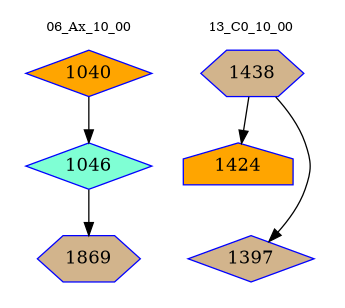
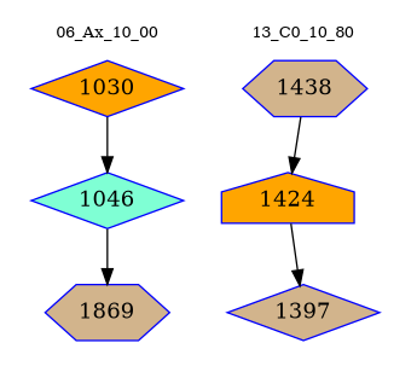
  digraph {
    node [color=blue fillcolor=tan shape=diamond style=filled]
    edge [color=black]
-   n1 [fillcolor=orange label=1040]
+   n1 [fillcolor=orange label=1030]
    n2 [fillcolor=aquamarine label=1046]
    n3 [label=1869 shape=hexagon]
    n4 [label=1438 shape=hexagon]
    n5 [fillcolor=orange label=1424 shape=house]
    n6 [label=1397]
    subgraph cluster_1 {
      color=white
      fontsize=10
      label="06_Ax_10_00"
      n1
      n2
      n3
    }
    subgraph cluster_2 {
      color=white
      fontsize=10
-     label="13_C0_10_00"
+     label="13_C0_10_80"
      n4
      n5
      n6
    }
    n1 -> n2
    n2 -> n3
    n4 -> n5
-   n4 -> n6
+   n5 -> n6
  }
